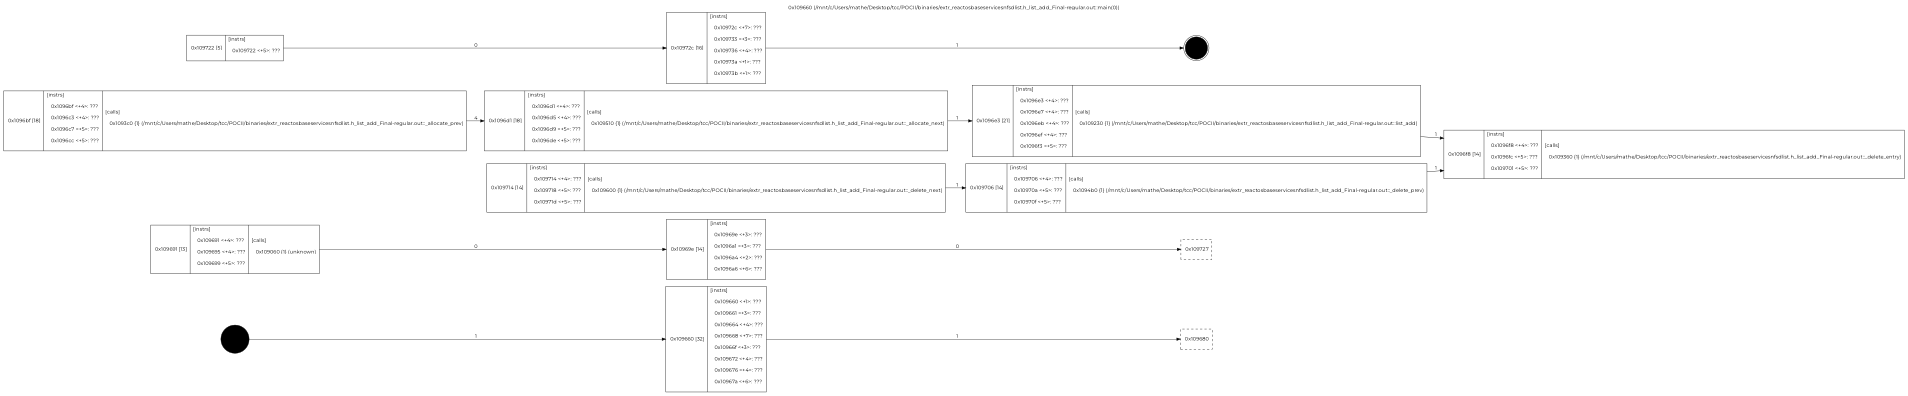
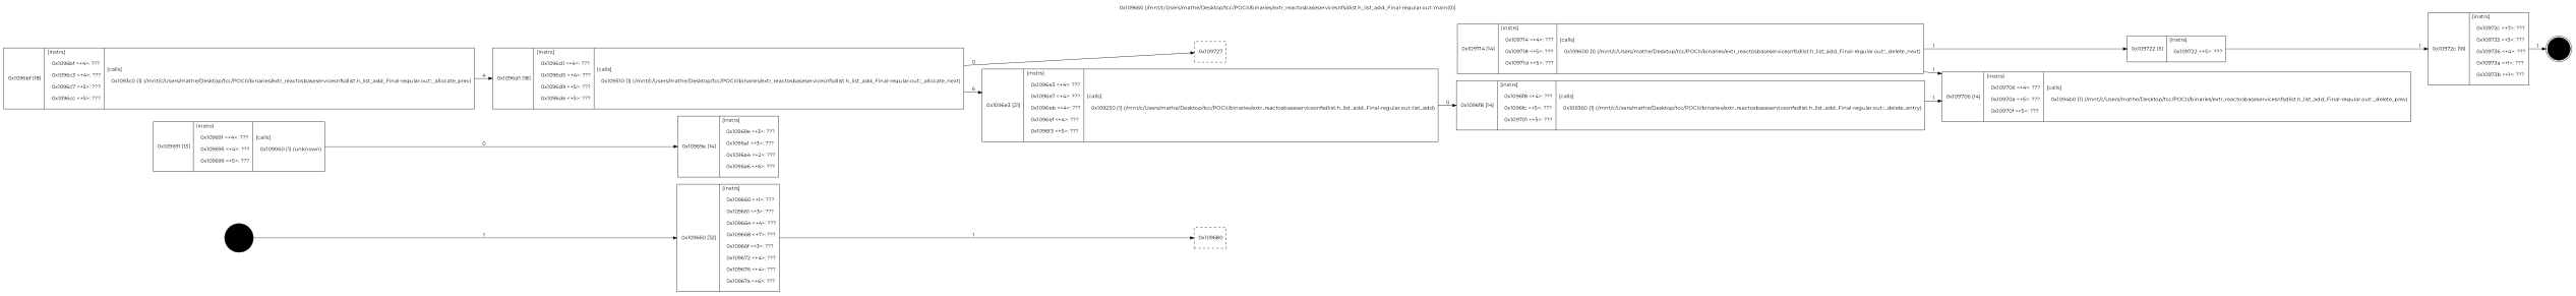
  digraph {
    fontname=Montserrat
    label="0x109660 (/mnt/c/Users/mathe/Desktop/tcc/POCII/binaries/extr_reactosbaseservicesnfsdlist.h_list_add_Final-regular.out::main(0))"
    labelloc=t
    rankdir=LR
    node [fontname=Montserrat shape=record]
    edge [fontname=Montserrat]
    Entry [fillcolor=black height=0.3 shape=circle style=filled width=0.3]
    n2 [label="{\n     0x109660 [32]\l\n     | [instrs]\l\n     &nbsp;&nbsp;0x109660 \<+1\>: ???\l\n     &nbsp;&nbsp;0x109661 \<+3\>: ???\l\n     &nbsp;&nbsp;0x109664 \<+4\>: ???\l\n     &nbsp;&nbsp;0x109668 \<+7\>: ???\l\n     &nbsp;&nbsp;0x10966f \<+3\>: ???\l\n     &nbsp;&nbsp;0x109672 \<+4\>: ???\l\n     &nbsp;&nbsp;0x109676 \<+4\>: ???\l\n     &nbsp;&nbsp;0x10967a \<+6\>: ???\l\n  }"]
    n3 [label="{\n     0x109680\l\n  }" style=dashed]
    n4 [label="{\n     0x109691 [13]\l\n     | [instrs]\l\n     &nbsp;&nbsp;0x109691 \<+4\>: ???\l\n     &nbsp;&nbsp;0x109695 \<+4\>: ???\l\n     &nbsp;&nbsp;0x109699 \<+5\>: ???\l\n     | [calls]\l\n     &nbsp;&nbsp;0x109060 \{1\} (unknown)\l\n  }"]
    n5 [label="{\n     0x10969e [14]\l\n     | [instrs]\l\n     &nbsp;&nbsp;0x10969e \<+3\>: ???\l\n     &nbsp;&nbsp;0x1096a1 \<+3\>: ???\l\n     &nbsp;&nbsp;0x1096a4 \<+2\>: ???\l\n     &nbsp;&nbsp;0x1096a6 \<+6\>: ???\l\n  }"]
    n6 [label="{\n     0x109727\l\n  }" style=dashed]
    n7 [label="{\n     0x1096bf [18]\l\n     | [instrs]\l\n     &nbsp;&nbsp;0x1096bf \<+4\>: ???\l\n     &nbsp;&nbsp;0x1096c3 \<+4\>: ???\l\n     &nbsp;&nbsp;0x1096c7 \<+5\>: ???\l\n     &nbsp;&nbsp;0x1096cc \<+5\>: ???\l\n     | [calls]\l\n     &nbsp;&nbsp;0x1093c0 \{1\} (/mnt/c/Users/mathe/Desktop/tcc/POCII/binaries/extr_reactosbaseservicesnfsdlist.h_list_add_Final-regular.out::_allocate_prev)\l\n  }"]
    n8 [label="{\n     0x1096d1 [18]\l\n     | [instrs]\l\n     &nbsp;&nbsp;0x1096d1 \<+4\>: ???\l\n     &nbsp;&nbsp;0x1096d5 \<+4\>: ???\l\n     &nbsp;&nbsp;0x1096d9 \<+5\>: ???\l\n     &nbsp;&nbsp;0x1096de \<+5\>: ???\l\n     | [calls]\l\n     &nbsp;&nbsp;0x109510 \{1\} (/mnt/c/Users/mathe/Desktop/tcc/POCII/binaries/extr_reactosbaseservicesnfsdlist.h_list_add_Final-regular.out::_allocate_next)\l\n  }"]
    Exit [fillcolor=black height=0.3 peripheries=2 shape=circle style=filled width=0.3]
    n10 [label="{\n     0x1096e3 [21]\l\n     | [instrs]\l\n     &nbsp;&nbsp;0x1096e3 \<+4\>: ???\l\n     &nbsp;&nbsp;0x1096e7 \<+4\>: ???\l\n     &nbsp;&nbsp;0x1096eb \<+4\>: ???\l\n     &nbsp;&nbsp;0x1096ef \<+4\>: ???\l\n     &nbsp;&nbsp;0x1096f3 \<+5\>: ???\l\n     | [calls]\l\n     &nbsp;&nbsp;0x109230 \{1\} (/mnt/c/Users/mathe/Desktop/tcc/POCII/binaries/extr_reactosbaseservicesnfsdlist.h_list_add_Final-regular.out::list_add)\l\n  }"]
    n11 [label="{\n     0x1096f8 [14]\l\n     | [instrs]\l\n     &nbsp;&nbsp;0x1096f8 \<+4\>: ???\l\n     &nbsp;&nbsp;0x1096fc \<+5\>: ???\l\n     &nbsp;&nbsp;0x109701 \<+5\>: ???\l\n     | [calls]\l\n     &nbsp;&nbsp;0x109360 \{1\} (/mnt/c/Users/mathe/Desktop/tcc/POCII/binaries/extr_reactosbaseservicesnfsdlist.h_list_add_Final-regular.out::_delete_entry)\l\n  }"]
    n12 [label="{\n     0x109706 [14]\l\n     | [instrs]\l\n     &nbsp;&nbsp;0x109706 \<+4\>: ???\l\n     &nbsp;&nbsp;0x10970a \<+5\>: ???\l\n     &nbsp;&nbsp;0x10970f \<+5\>: ???\l\n     | [calls]\l\n     &nbsp;&nbsp;0x1094b0 \{1\} (/mnt/c/Users/mathe/Desktop/tcc/POCII/binaries/extr_reactosbaseservicesnfsdlist.h_list_add_Final-regular.out::_delete_prev)\l\n  }"]
    n13 [label="{\n     0x109714 [14]\l\n     | [instrs]\l\n     &nbsp;&nbsp;0x109714 \<+4\>: ???\l\n     &nbsp;&nbsp;0x109718 \<+5\>: ???\l\n     &nbsp;&nbsp;0x10971d \<+5\>: ???\l\n     | [calls]\l\n     &nbsp;&nbsp;0x109600 \{1\} (/mnt/c/Users/mathe/Desktop/tcc/POCII/binaries/extr_reactosbaseservicesnfsdlist.h_list_add_Final-regular.out::_delete_next)\l\n  }"]
    n14 [label="{\n     0x109722 [5]\l\n     | [instrs]\l\n     &nbsp;&nbsp;0x109722 \<+5\>: ???\l\n  }"]
    n15 [label="{\n     0x10972c [16]\l\n     | [instrs]\l\n     &nbsp;&nbsp;0x10972c \<+7\>: ???\l\n     &nbsp;&nbsp;0x109733 \<+3\>: ???\l\n     &nbsp;&nbsp;0x109736 \<+4\>: ???\l\n     &nbsp;&nbsp;0x10973a \<+1\>: ???\l\n     &nbsp;&nbsp;0x10973b \<+1\>: ???\l\n  }"]
    Entry -> n2 [label=" 1"]
    n2 -> n3 [label=" 1"]
    n4 -> n5 [label=" 0"]
-   n5 -> n6 [label=" 0"]
+   n8 -> n6 [label=" 0"]
    n7 -> n8 [label=" 4"]
-   n8 -> n10 [label=" 1"]
-   n10 -> n11 [label=" 1"]
-   n12 -> n11 [label=" 1"]
+   n8 -> n10 [label=" 6"]
+   n10 -> n11 [label=" 0"]
+   n11 -> n12 [label=" 1"]
    n13 -> n12 [label=" 1"]
-   n14 -> n15 [label=" 0"]
+   n13 -> n14 [label=" 1"]
+   n14 -> n15 [label=" 1"]
    n15 -> Exit [label=" 1"]
  }
